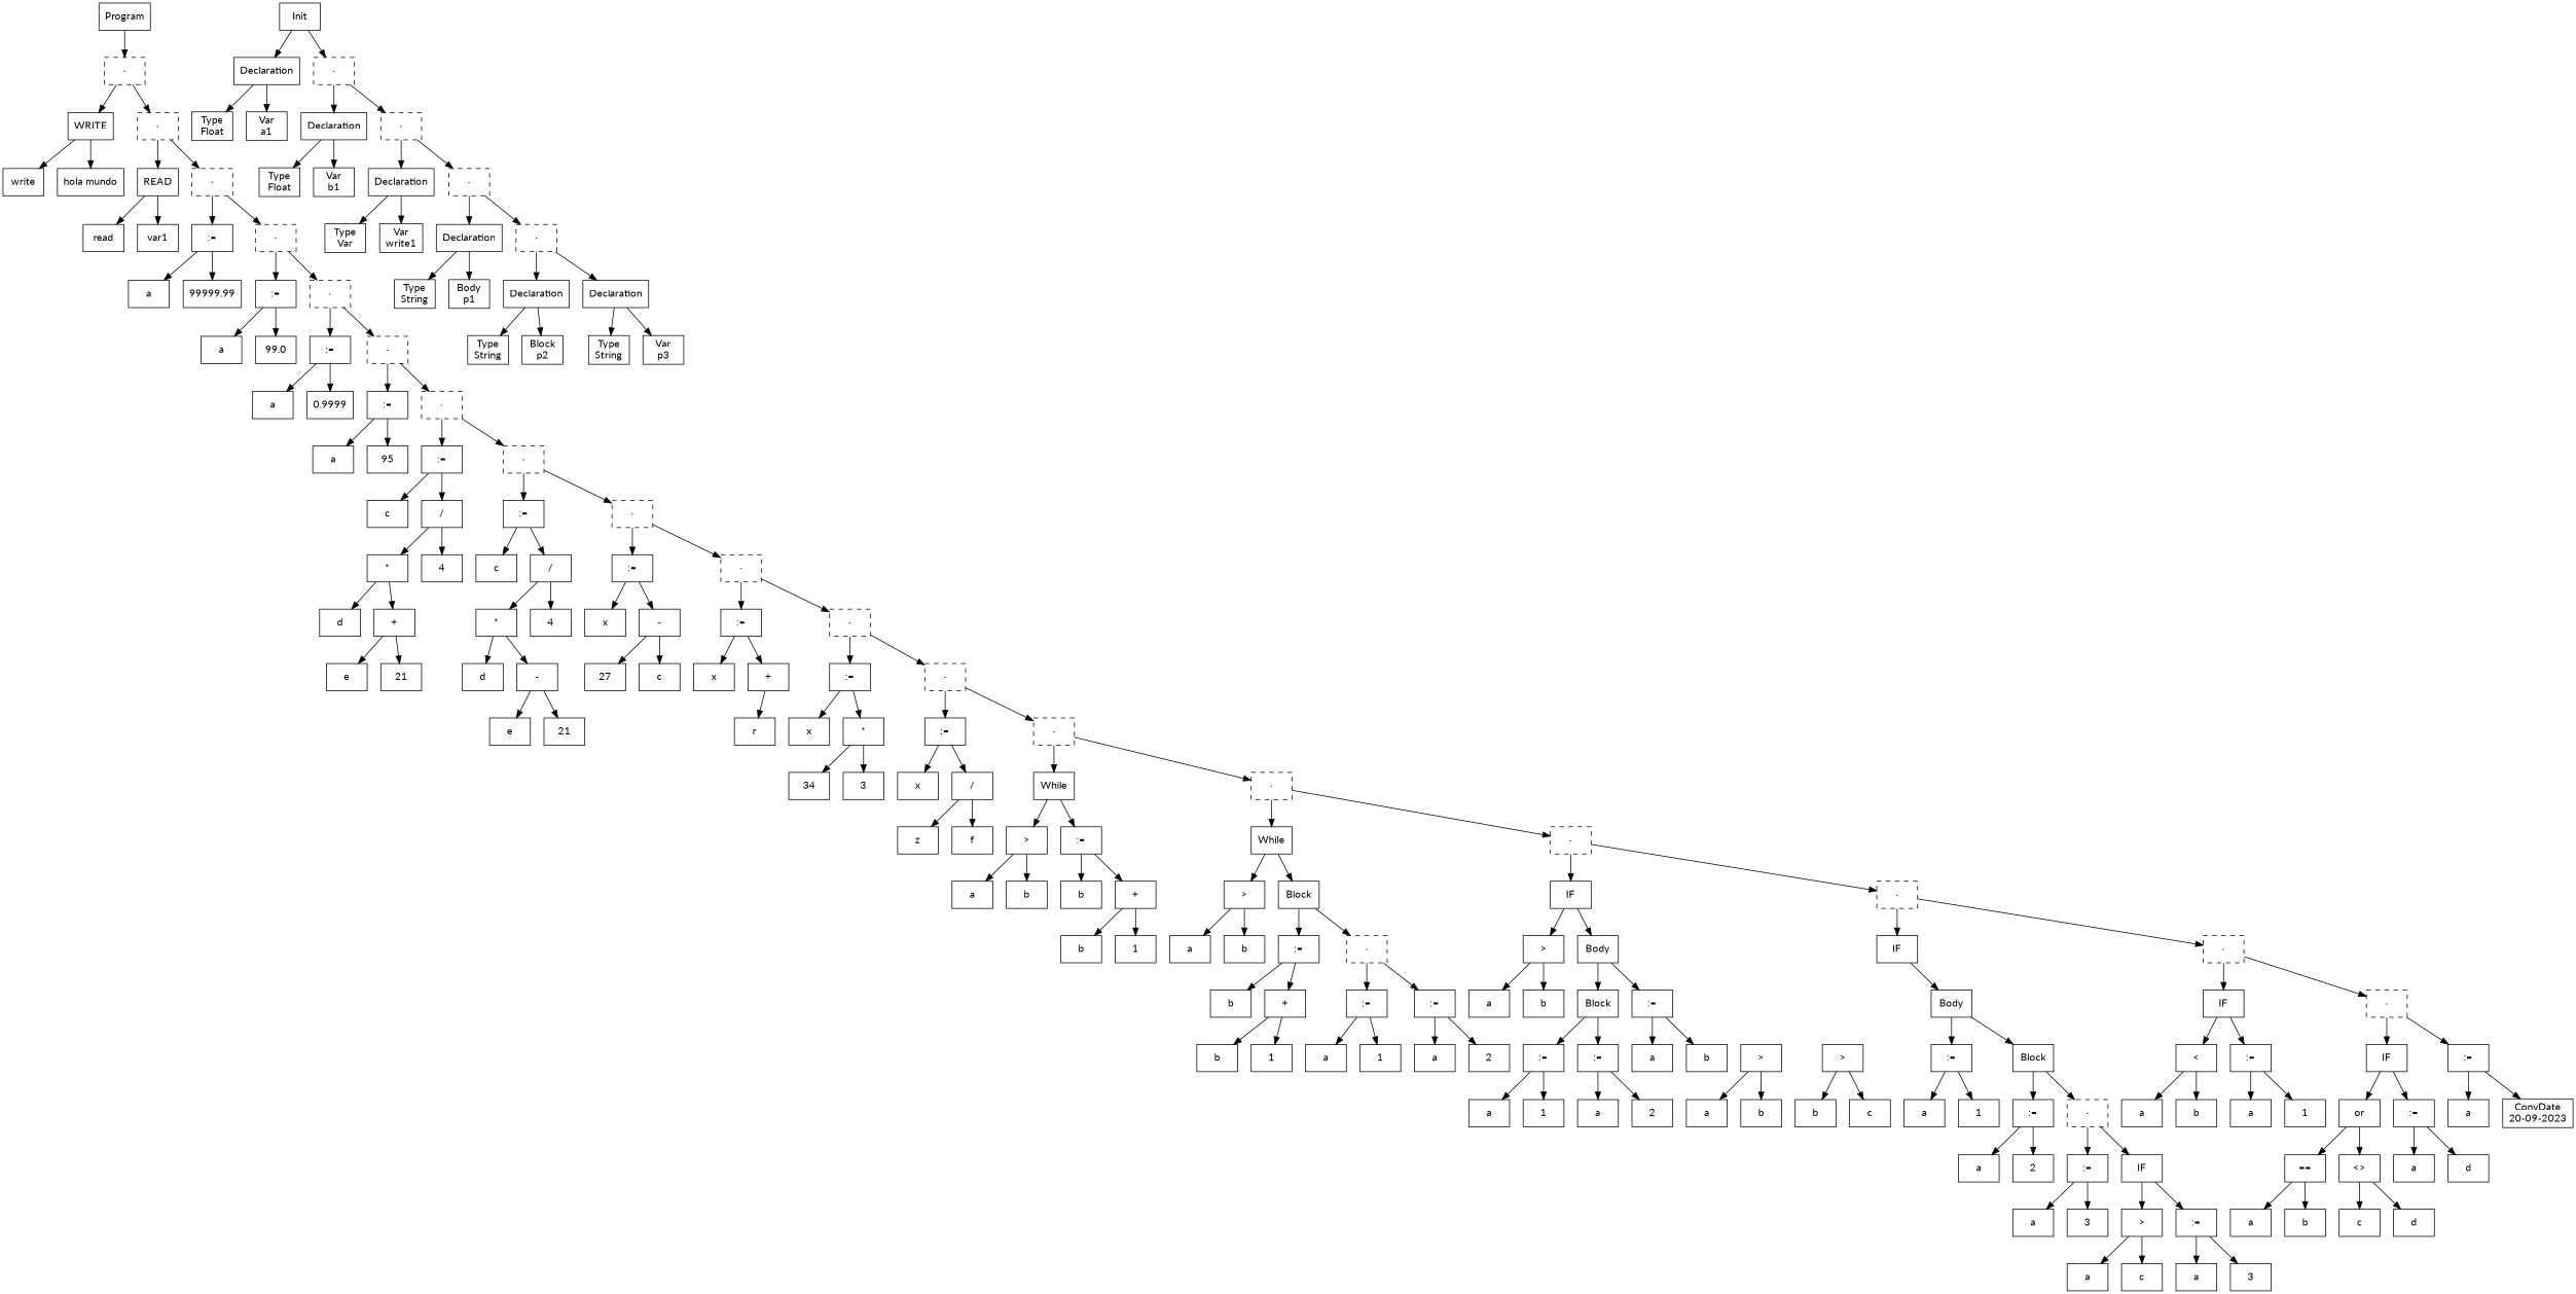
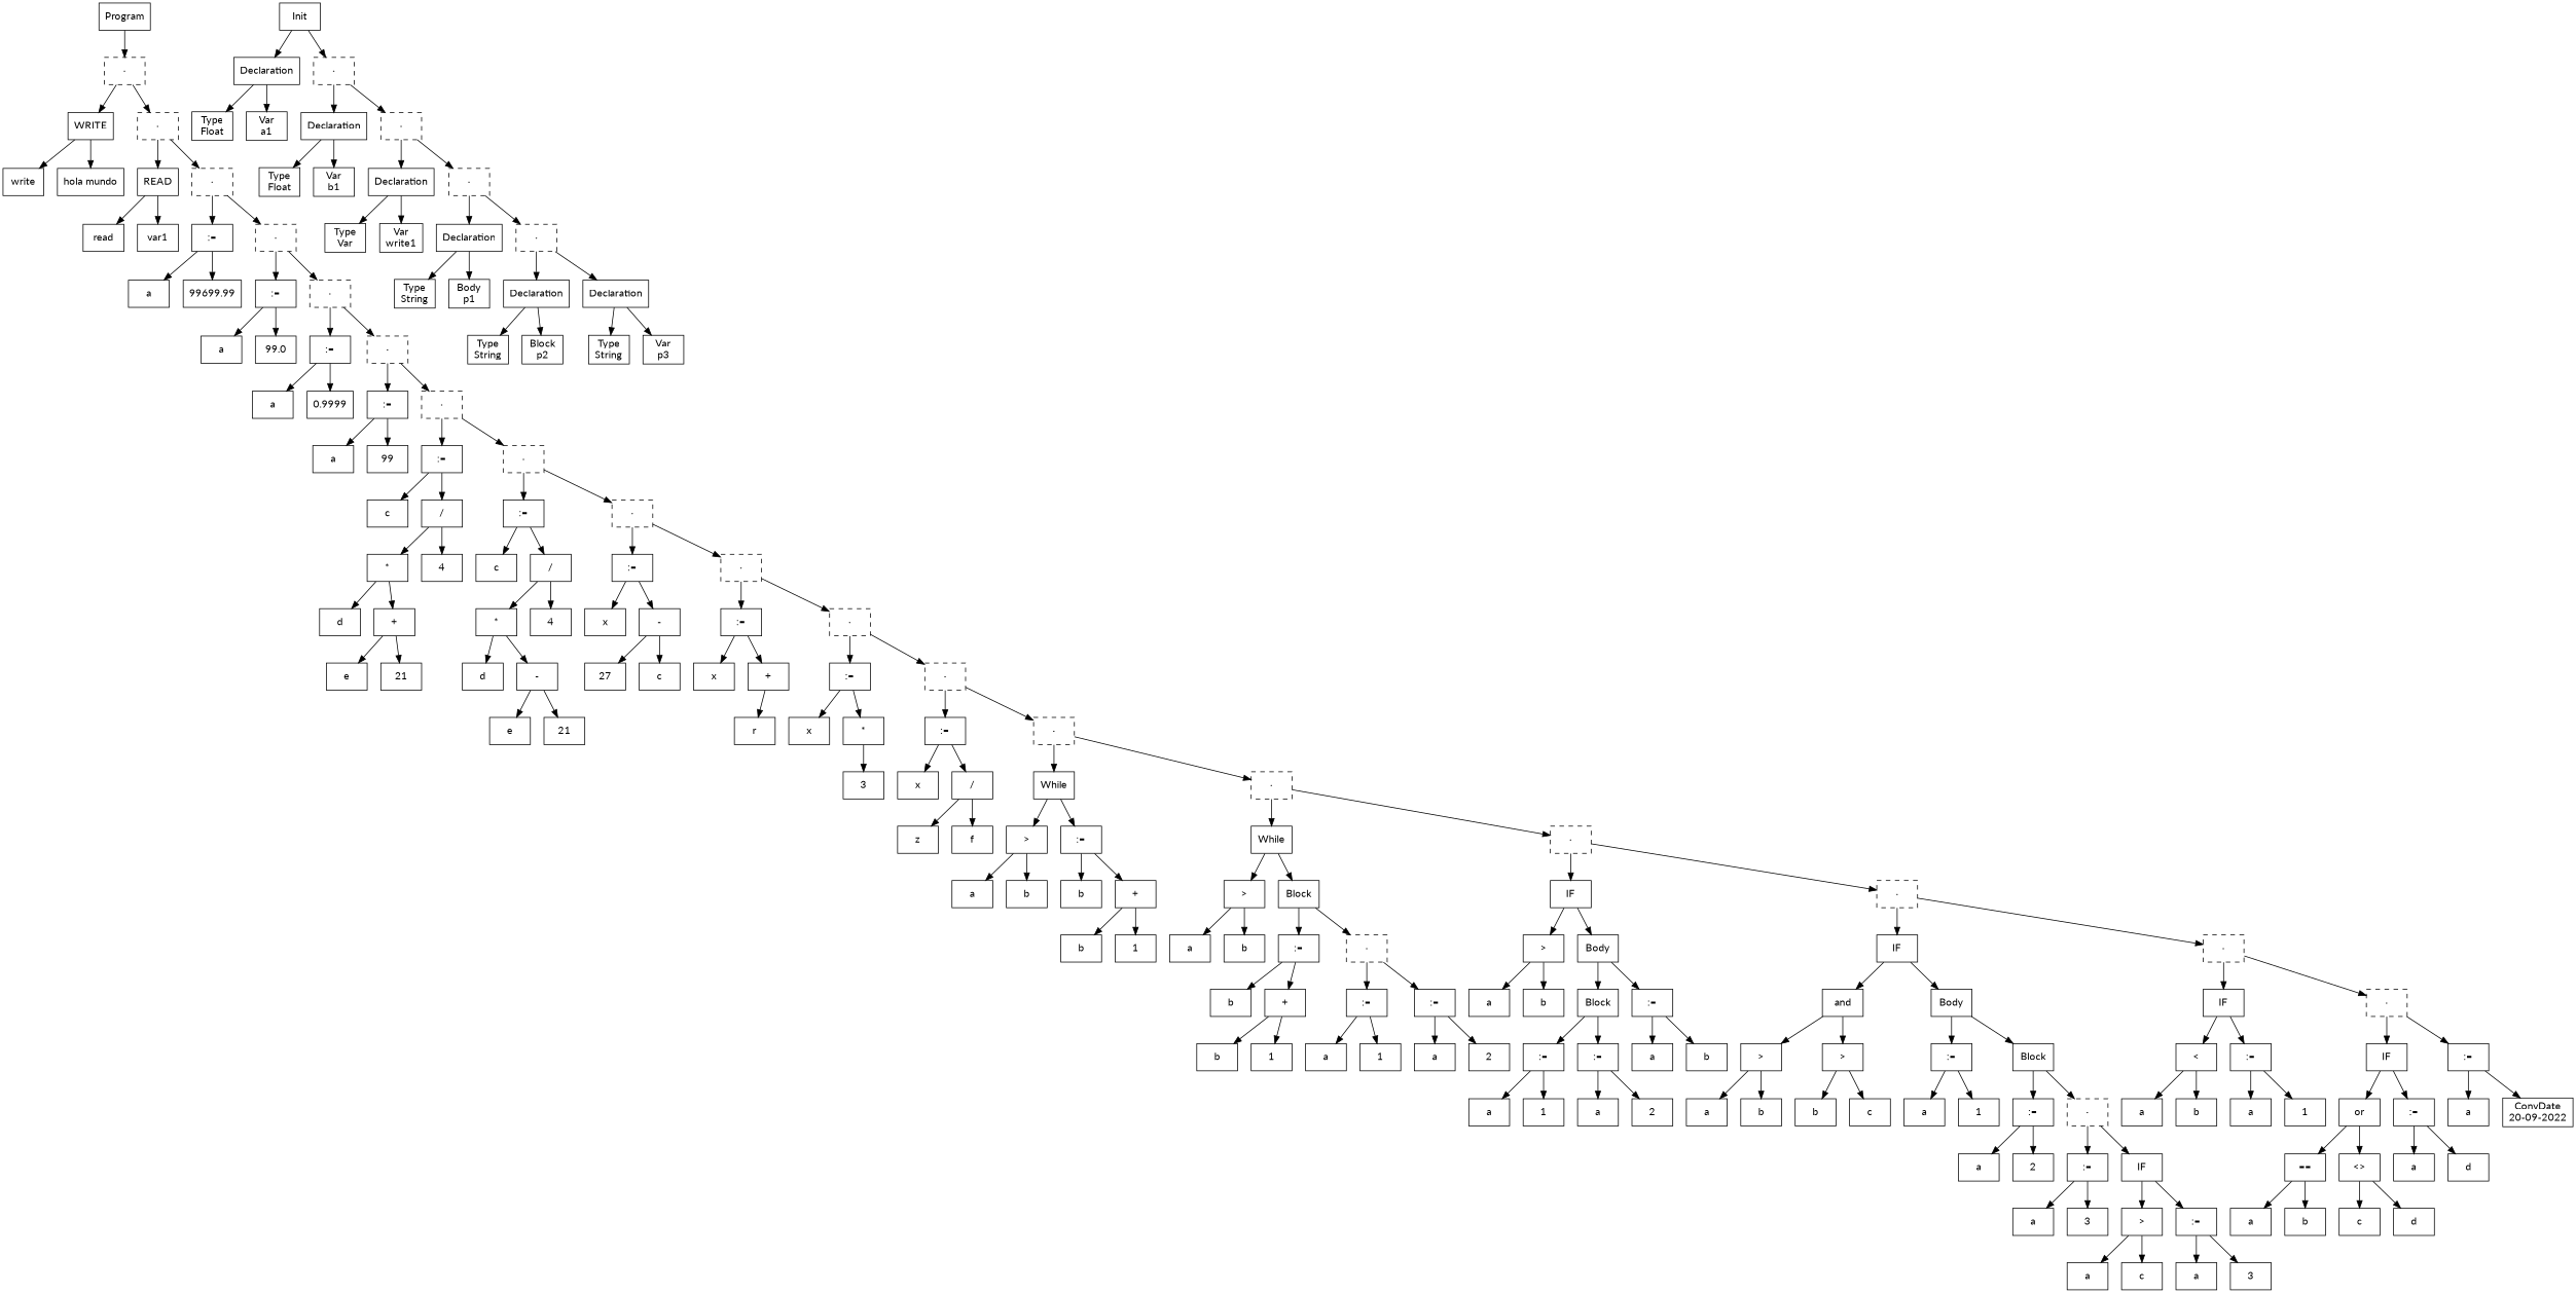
  digraph {
    fontname=Lato
    node [fontname=Lato shape=box]
    edge [fontname=Lato]
    n1 [label=Program]
    n2 [label="·" style=dashed]
    n3 [label=Init]
    n4 [label=Declaration]
    n5 [label="·" style=dashed]
    n6 [label=WRITE]
    n7 [label="·" style=dashed]
    n8 [label="Type\nFloat"]
    n9 [label="Var\na1"]
    n10 [label=Declaration]
    n11 [label="·" style=dashed]
    n12 [label="Type\nFloat"]
    n13 [label="Var\nb1"]
    n14 [label=Declaration]
    n15 [label="·" style=dashed]
    n16 [label="Type\nVar"]
    n17 [label="Var\nwrite1"]
    n18 [label=Declaration]
    n19 [label="·" style=dashed]
    n20 [label="Type\nString"]
    n21 [label="Body\np1"]
    n22 [label=Declaration]
    n23 [label=Declaration]
    n24 [label="Type\nString"]
    n25 [label="Block\np2"]
    n26 [label="Type\nString"]
    n27 [label="Var\np3"]
    n28 [label=write]
    n29 [label="hola mundo"]
    n30 [label=READ]
    n31 [label="·" style=dashed]
    n32 [label=read]
    n33 [label=var1]
    n34 [label=":="]
    n35 [label="·" style=dashed]
    n36 [label=a]
-   n37 [label=99999.99]
+   n37 [label=99699.99]
    n38 [label=":="]
    n39 [label="·" style=dashed]
    n40 [label=a]
    n41 [label=99.0]
    n42 [label=":="]
    n43 [label="·" style=dashed]
    n44 [label=a]
    n45 [label=0.9999]
    n46 [label=":="]
    n47 [label="·" style=dashed]
    n48 [label=a]
-   n49 [label=95]
+   n49 [label=99]
    n50 [label=":="]
    n51 [label="·" style=dashed]
    n52 [label=c]
    n53 [label="/"]
    n54 [label=":="]
    n55 [label="·" style=dashed]
    n56 [label="*"]
    n57 [label=4]
    n58 [label=d]
    n59 [label="+"]
    n60 [label=e]
    n61 [label=21]
    n62 [label=c]
    n63 [label="/"]
    n64 [label=":="]
    n65 [label="·" style=dashed]
    n66 [label="*"]
    n67 [label=4]
    n68 [label=d]
    n69 [label="-"]
    n70 [label=e]
    n71 [label=21]
    n72 [label=x]
    n73 [label="-"]
    n74 [label=":="]
    n75 [label="·" style=dashed]
    n76 [label=27]
    n77 [label=c]
    n78 [label=x]
    n79 [label="+"]
    n80 [label=":="]
    n81 [label="·" style=dashed]
    n82 [label=r]
    n83 [label=x]
    n84 [label="*"]
    n85 [label=":="]
    n86 [label="·" style=dashed]
-   n87 [label=34]
    n88 [label=3]
    n89 [label=x]
    n90 [label="/"]
    n91 [label=While]
    n92 [label="·" style=dashed]
    n93 [label=z]
    n94 [label=f]
    n95 [label=">"]
    n96 [label=":="]
    n97 [label=While]
    n98 [label="·" style=dashed]
    n99 [label=a]
    n100 [label=b]
    n101 [label=b]
    n102 [label="+"]
    n103 [label=b]
    n104 [label=1]
    n105 [label=">"]
    n106 [label=Block]
    n107 [label=IF]
    n108 [label="·" style=dashed]
    n109 [label=a]
    n110 [label=b]
    n111 [label=":="]
    n112 [label="·" style=dashed]
    n113 [label=b]
    n114 [label="+"]
    n115 [label=":="]
    n116 [label=":="]
    n117 [label=b]
    n118 [label=1]
    n119 [label=a]
    n120 [label=1]
    n121 [label=a]
    n122 [label=2]
    n123 [label=">"]
    n124 [label=Body]
    n125 [label=IF]
    n126 [label="·" style=dashed]
    n127 [label=a]
    n128 [label=b]
    n129 [label=Block]
    n130 [label=":="]
    n131 [label=":="]
    n132 [label=":="]
    n133 [label=a]
    n134 [label=b]
    n135 [label=a]
    n136 [label=1]
    n137 [label=a]
    n138 [label=2]
+   n139 [label=and]
    n140 [label=Body]
    n141 [label=IF]
    n142 [label="·" style=dashed]
    n143 [label=">"]
    n144 [label=">"]
    n145 [label=":="]
    n146 [label=Block]
    n147 [label=a]
    n148 [label=b]
    n149 [label=b]
    n150 [label=c]
    n151 [label=a]
    n152 [label=1]
    n153 [label=":="]
    n154 [label="·" style=dashed]
    n155 [label=a]
    n156 [label=2]
    n157 [label=":="]
    n158 [label=IF]
    n159 [label=a]
    n160 [label=3]
    n161 [label=">"]
    n162 [label=":="]
    n163 [label=a]
    n164 [label=c]
    n165 [label=a]
    n166 [label=3]
    n167 [label="<"]
    n168 [label=":="]
    n169 [label=IF]
    n170 [label=":="]
    n171 [label=a]
    n172 [label=b]
    n173 [label=a]
    n174 [label=1]
    n175 [label=or]
    n176 [label=":="]
    n177 [label=a]
-   n178 [label="ConvDate\n20-09-2023"]
+   n178 [label="ConvDate\n20-09-2022"]
    n179 [label="=="]
    n180 [label="<>"]
    n181 [label=a]
    n182 [label=d]
    n183 [label=a]
    n184 [label=b]
    n185 [label=c]
    n186 [label=d]
    n1 -> n2
    n2 -> n6
    n2 -> n7
    n3 -> n4
    n3 -> n5
    n4 -> n8
    n4 -> n9
    n5 -> n10
    n5 -> n11
    n6 -> n28
    n6 -> n29
    n7 -> n30
    n7 -> n31
    n10 -> n12
    n10 -> n13
    n11 -> n14
    n11 -> n15
    n14 -> n16
    n14 -> n17
    n15 -> n18
    n15 -> n19
    n18 -> n20
    n18 -> n21
    n19 -> n22
    n19 -> n23
    n22 -> n24
    n22 -> n25
    n23 -> n26
    n23 -> n27
    n30 -> n32
    n30 -> n33
    n31 -> n34
    n31 -> n35
    n34 -> n36
    n34 -> n37
    n35 -> n38
    n35 -> n39
    n38 -> n40
    n38 -> n41
    n39 -> n42
    n39 -> n43
    n42 -> n44
    n42 -> n45
    n43 -> n46
    n43 -> n47
    n46 -> n48
    n46 -> n49
    n47 -> n50
    n47 -> n51
    n50 -> n52
    n50 -> n53
    n51 -> n54
    n51 -> n55
    n53 -> n56
    n53 -> n57
    n54 -> n62
    n54 -> n63
    n55 -> n64
    n55 -> n65
    n56 -> n58
    n56 -> n59
    n59 -> n60
    n59 -> n61
    n63 -> n66
    n63 -> n67
    n64 -> n72
    n64 -> n73
    n65 -> n74
    n65 -> n75
    n66 -> n68
    n66 -> n69
    n69 -> n70
    n69 -> n71
    n73 -> n76
    n73 -> n77
    n74 -> n78
    n74 -> n79
    n75 -> n80
    n75 -> n81
    n79 -> n82
    n80 -> n83
    n80 -> n84
    n81 -> n85
    n81 -> n86
-   n84 -> n87
    n84 -> n88
    n85 -> n89
    n85 -> n90
    n86 -> n91
    n86 -> n92
    n90 -> n93
    n90 -> n94
    n91 -> n95
    n91 -> n96
    n92 -> n97
    n92 -> n98
    n95 -> n99
    n95 -> n100
    n96 -> n101
    n96 -> n102
    n97 -> n105
    n97 -> n106
    n98 -> n107
    n98 -> n108
    n102 -> n103
    n102 -> n104
    n105 -> n109
    n105 -> n110
    n106 -> n111
    n106 -> n112
    n107 -> n123
    n107 -> n124
    n108 -> n125
    n108 -> n126
    n111 -> n113
    n111 -> n114
    n112 -> n115
    n112 -> n116
    n114 -> n117
    n114 -> n118
    n115 -> n119
    n115 -> n120
    n116 -> n121
    n116 -> n122
    n123 -> n127
    n123 -> n128
    n124 -> n129
    n124 -> n130
+   n125 -> n139
    n125 -> n140
    n126 -> n141
    n126 -> n142
    n129 -> n131
    n129 -> n132
    n130 -> n133
    n130 -> n134
    n131 -> n135
    n131 -> n136
    n132 -> n137
    n132 -> n138
+   n139 -> n143
+   n139 -> n144
    n140 -> n145
    n140 -> n146
    n141 -> n167
    n141 -> n168
    n142 -> n169
    n142 -> n170
    n143 -> n147
    n143 -> n148
    n144 -> n149
    n144 -> n150
    n145 -> n151
    n145 -> n152
    n146 -> n153
    n146 -> n154
    n153 -> n155
    n153 -> n156
    n154 -> n157
    n154 -> n158
    n157 -> n159
    n157 -> n160
    n158 -> n161
    n158 -> n162
    n161 -> n163
    n161 -> n164
    n162 -> n165
    n162 -> n166
    n167 -> n171
    n167 -> n172
    n168 -> n173
    n168 -> n174
    n169 -> n175
    n169 -> n176
    n170 -> n177
    n170 -> n178
    n175 -> n179
    n175 -> n180
    n176 -> n181
    n176 -> n182
    n179 -> n183
    n179 -> n184
    n180 -> n185
    n180 -> n186
  }
